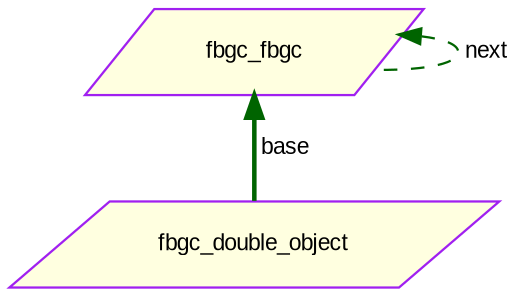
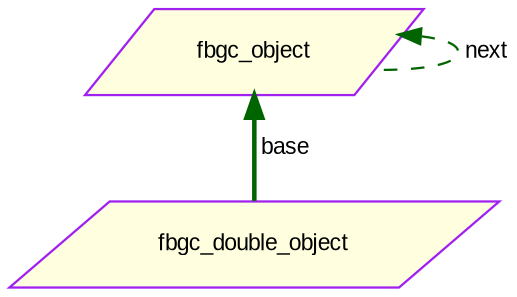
  digraph {
    fontname="Liberation Sans"
    node [color=purple fillcolor=lightyellow fontname="Liberation Sans" fontsize=10 shape=parallelogram style=filled]
    edge [color=darkgreen dir=back fontname="Liberation Sans" fontsize=10 labelfontname=Helvetica labelfontsize=10]
    n1 [fontcolor=black height=0.2 label=fbgc_double_object width=0.4]
-   n2 [height=0.2 label=fbgc_fbgc width=0.4]
+   n2 [height=0.2 label=fbgc_object width=0.4]
    n2 -> n1 [label=" base" style=bold]
    n2 -> n2 [label=" next" style=dashed]
  }
